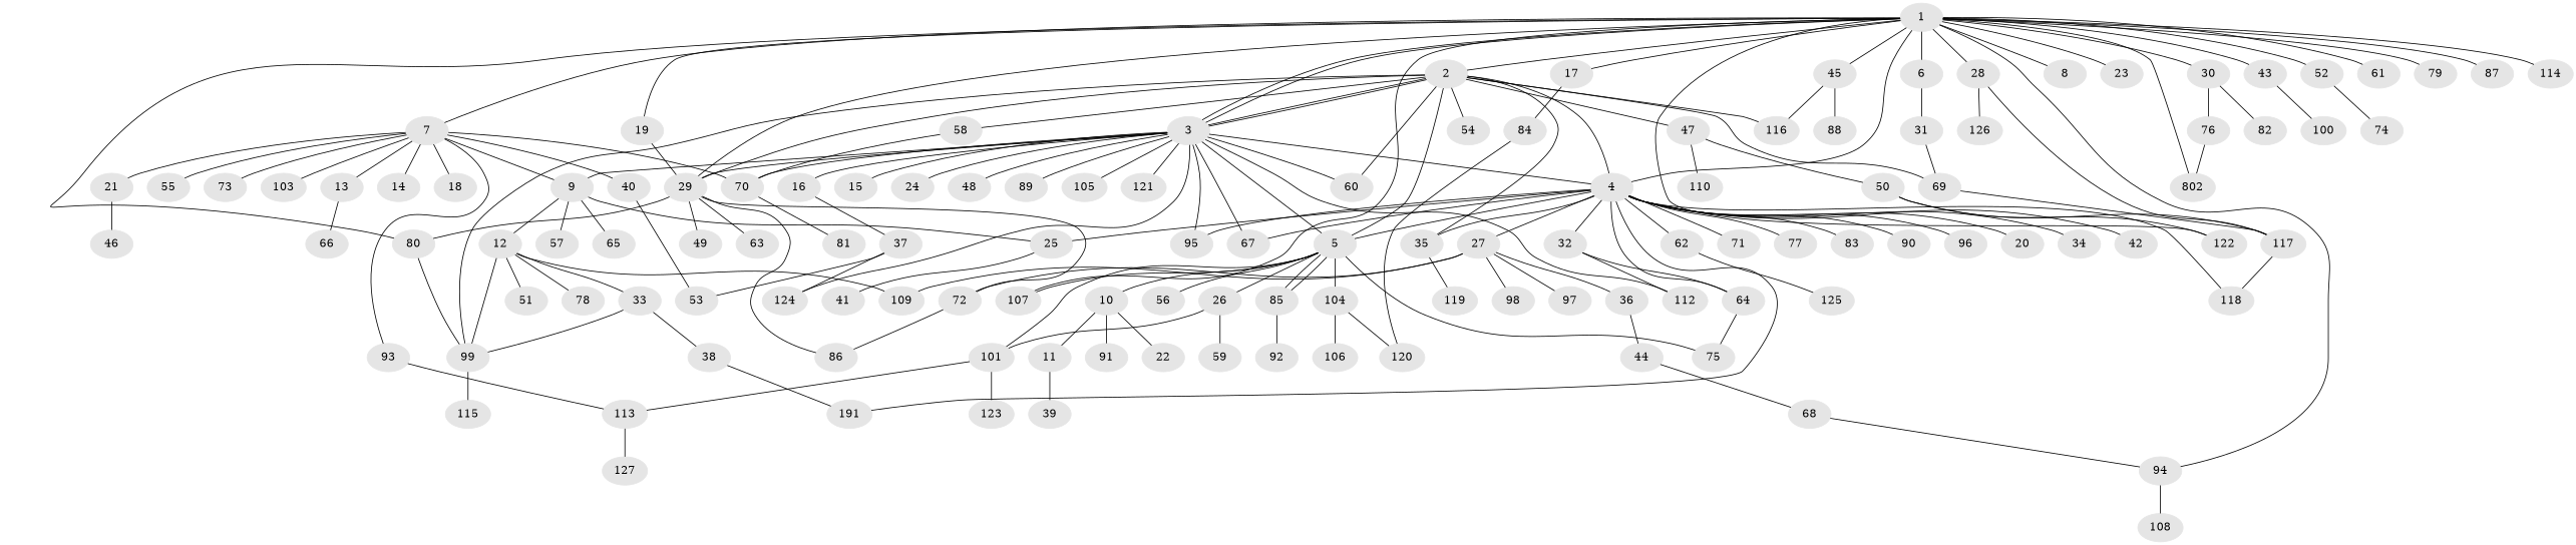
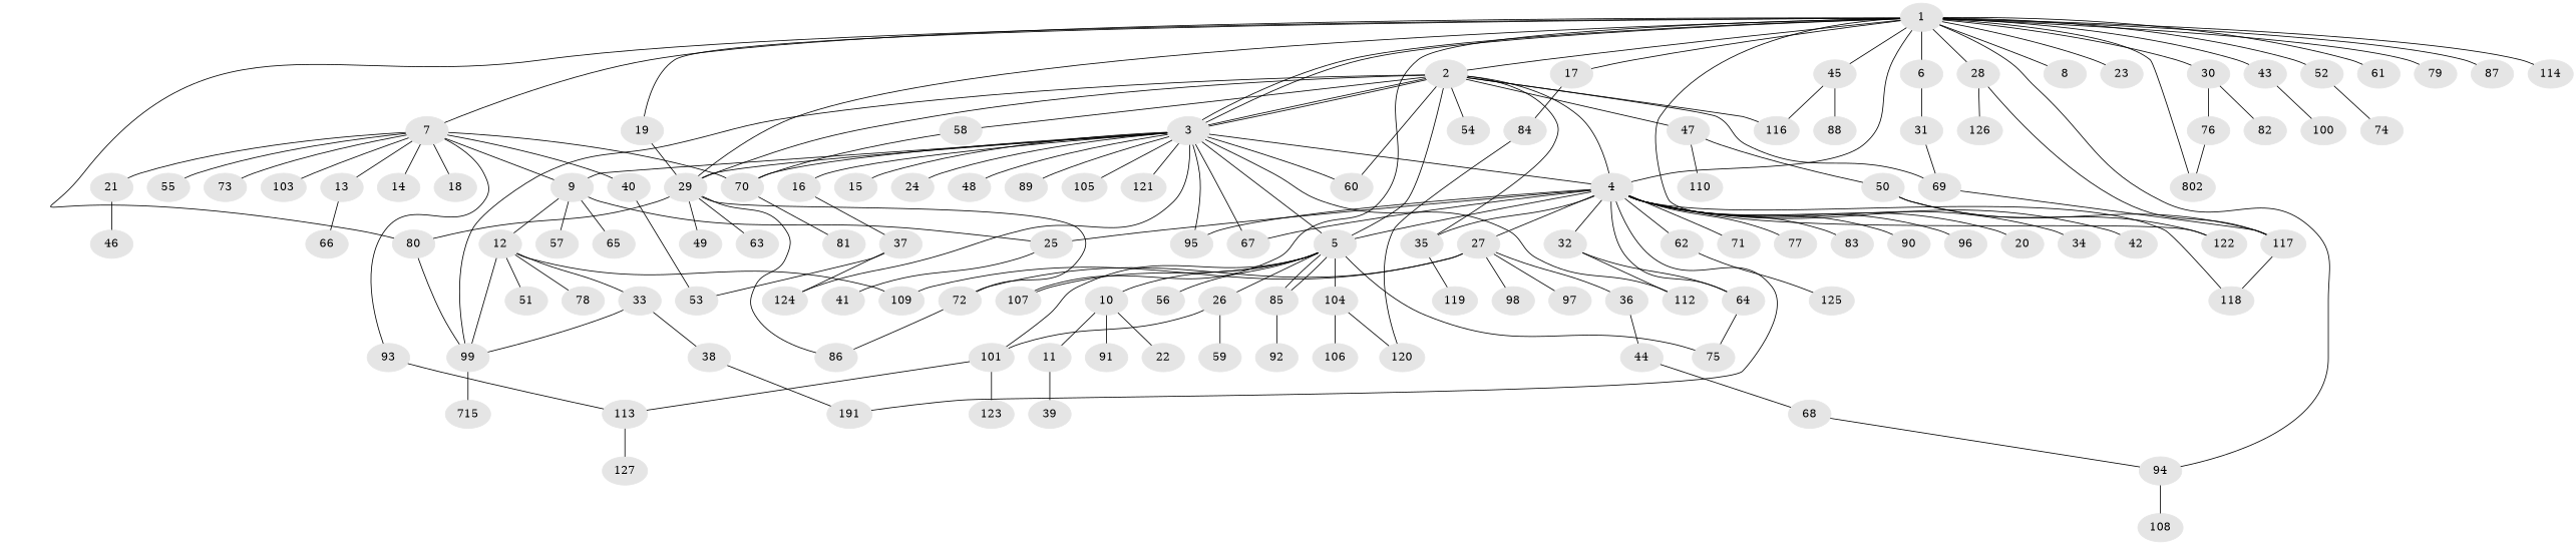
  graph {
    node [color=gray90 style=filled]
    1
    2
    3
    4
    6
    7
    8
    17
    19
    23
    28
    29
    30
    43
    45
    52
    61
    79
    80
    87
    94
    n22 [label=802]
    107
    114
    122
    5
    35
    47
    54
    58
    60
    69
    99
    116
    9
    15
    16
    24
    48
    67
    70
    89
    95
    105
    112
    121
    124
    20
    25
    27
    32
    34
    42
    62
    64
    71
    77
    83
    90
    96
    n61 [label=191]
    118
    31
    13
    14
    18
    21
    40
    55
    73
    93
    103
    84
    117
    126
    72
    49
    63
    86
    76
    82
    100
    88
    74
    108
    10
    26
    56
    75
    85
    101
    104
    119
    50
    110
-   115
+   115 [label=715]
    12
    57
    65
    37
    81
    41
    109
    36
    97
    98
    125
    11
    22
    91
    59
    92
    113
    123
    120
    106
    66
    46
    53
    33
    51
    78
    39
    38
    44
    68
    127
    1 -- 2
    1 -- 3
    1 -- 3
    1 -- 4
    1 -- 6
    1 -- 7
    1 -- 8
    1 -- 17
    1 -- 19
    1 -- 23
    1 -- 28
    1 -- 29
    1 -- 30
    1 -- 43
    1 -- 45
    1 -- 52
    1 -- 61
    1 -- 79
    1 -- 80
    1 -- 87
    1 -- 94
    1 -- n22
    1 -- 107
    1 -- 114
    1 -- 122
    2 -- 3
    2 -- 3
    2 -- 4
    2 -- 29
    2 -- 5
    2 -- 35
    2 -- 47
    2 -- 54
    2 -- 58
    2 -- 60
    2 -- 69
    2 -- 99
    2 -- 116
    3 -- 4
    3 -- 29
    3 -- 5
    3 -- 60
    3 -- 9
    3 -- 15
    3 -- 16
    3 -- 24
    3 -- 48
    3 -- 67
    3 -- 70
    3 -- 89
    3 -- 95
    3 -- 105
    3 -- 112
    3 -- 121
    3 -- 124
    4 -- 5
    4 -- 35
    4 -- 67
    4 -- 95
    4 -- 20
    4 -- 25
    4 -- 27
    4 -- 32
    4 -- 34
    4 -- 42
    4 -- 62
    4 -- 64
    4 -- 71
    4 -- 77
    4 -- 83
    4 -- 90
    4 -- 96
    4 -- n61
    4 -- 118
    6 -- 31
    7 -- 9
    7 -- 70
    7 -- 13
    7 -- 14
    7 -- 18
    7 -- 21
    7 -- 40
    7 -- 55
    7 -- 73
    7 -- 93
    7 -- 103
    17 -- 84
    19 -- 29
    28 -- 117
    28 -- 126
    29 -- 80
    29 -- 72
    29 -- 49
    29 -- 63
    29 -- 86
    30 -- 76
    30 -- 82
    43 -- 100
    45 -- 116
    45 -- 88
    52 -- 74
    80 -- 99
    94 -- 108
    5 -- 107
    5 -- 10
    5 -- 26
    5 -- 56
    5 -- 75
    5 -- 85
    5 -- 85
    5 -- 101
    5 -- 104
    35 -- 119
    47 -- 50
    47 -- 110
    58 -- 70
    69 -- 117
    99 -- 115
    9 -- 25
    9 -- 12
    9 -- 57
    9 -- 65
    16 -- 37
    70 -- 81
    25 -- 41
    27 -- 72
    27 -- 109
    27 -- 36
    27 -- 97
    27 -- 98
    32 -- 112
    32 -- 64
    62 -- 125
    64 -- 75
    31 -- 69
    13 -- 66
    21 -- 46
    40 -- 53
    93 -- 113
    84 -- 120
    117 -- 118
    72 -- 86
    76 -- n22
    10 -- 11
    10 -- 22
    10 -- 91
    26 -- 101
    26 -- 59
    85 -- 92
    101 -- 113
    101 -- 123
    104 -- 120
    104 -- 106
    50 -- 122
    50 -- 117
    12 -- 99
    12 -- 109
    12 -- 33
    12 -- 51
    12 -- 78
    37 -- 124
    37 -- 53
    36 -- 44
    11 -- 39
    113 -- 127
    33 -- 99
    33 -- 38
    38 -- n61
    44 -- 68
    68 -- 94
  }
